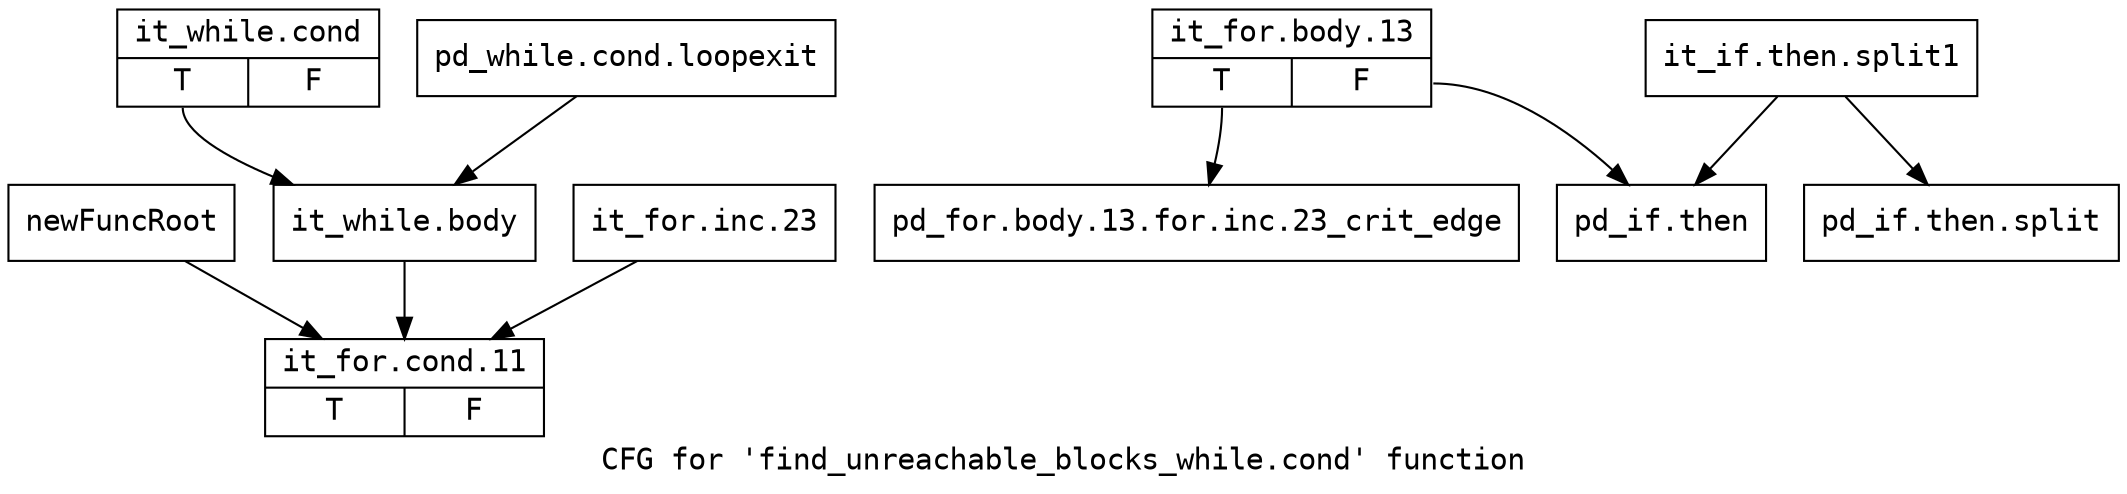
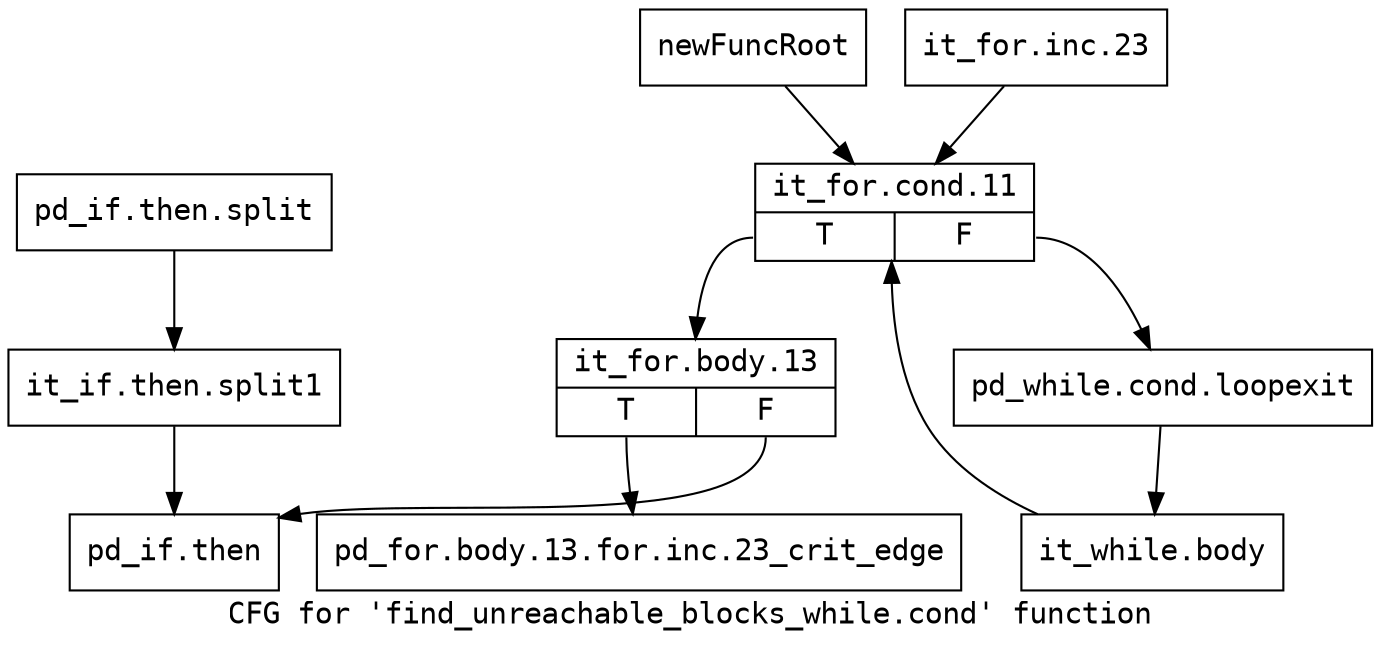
  digraph {
    fontname="DejaVu Sans Mono"
    label="CFG for 'find_unreachable_blocks_while.cond' function"
    node [fontname="DejaVu Sans Mono" shape=record]
    edge [fontname="DejaVu Sans Mono"]
    n1 [label="{newFuncRoot}"]
    n2 [label="{it_for.cond.11|{<s0>T|<s1>F}}"]
-   n3 [label="{it_while.cond|{<s0>T|<s1>F}}"]
    n4 [label="{it_while.body}"]
    n5 [label="{it_for.body.13|{<s0>T|<s1>F}}"]
    n6 [label="{pd_while.cond.loopexit}"]
    n7 [label="{pd_for.body.13.for.inc.23_crit_edge}"]
    n8 [label="{pd_if.then}"]
    n9 [label="{it_for.inc.23}"]
    n10 [label="{it_if.then.split1}"]
    n11 [label="{pd_if.then.split}"]
    n1 -> n2
-   n3 -> n4 [tailport=s0]
+   n2 -> n5 [tailport=s0]
+   n2 -> n6 [tailport=s1]
    n4 -> n2
    n5 -> n7 [tailport=s0]
    n5 -> n8 [tailport=s1]
    n6 -> n4
    n9 -> n2
    n10 -> n8
-   n10 -> n11
+   n11 -> n10
  }
